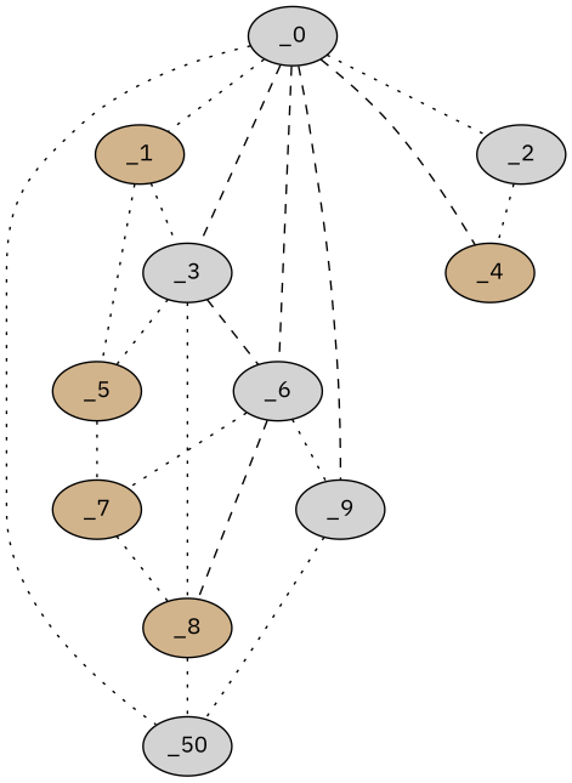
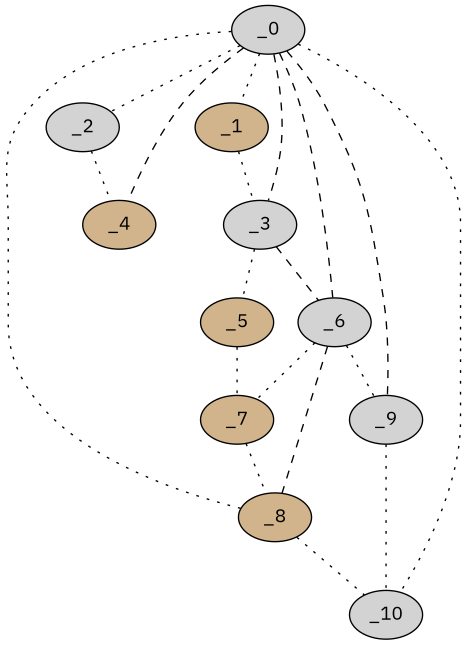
  graph {
    fontname="IBM Plex Sans"
    node [fillcolor=lightgrey fontname="IBM Plex Sans" style=filled x=126]
    edge [fontname="IBM Plex Sans" style=dotted valence=1]
    _0 [x=89 y=32]
    _1 [fillcolor=tan x=94 y=103]
    _2 [x=100 y=16]
    _3 [x=103 y=89]
    _4 [fillcolor=tan x=108 y=23]
    _6 [x=111 y=76]
    _8 [fillcolor=tan x=125 y=58]
    _9 [y=45]
-   _10 [y=50 label=_50]
+   _10 [y=50]
    _5 [fillcolor=tan x=110 y=93]
    _7 [fillcolor=tan x=118 y=85]
    _0 -- _1
    _0 -- _2
    _0 -- _3 [style=dashed valence=2]
    _0 -- _4 [style=dashed valence=2]
    _0 -- _6 [style=dashed valence=2]
-   _3 -- _8
+   _0 -- _8
    _0 -- _9 [style=dashed valence=2]
    _0 -- _10 [valence=2]
    _1 -- _3 [valence=2]
-   _1 -- _5
    _2 -- _4
    _3 -- _6 [style=dashed valence=2]
    _3 -- _5
    _6 -- _8 [style=dashed]
    _6 -- _9
    _6 -- _7
    _8 -- _10
    _9 -- _10
    _5 -- _7
    _7 -- _8
  }
